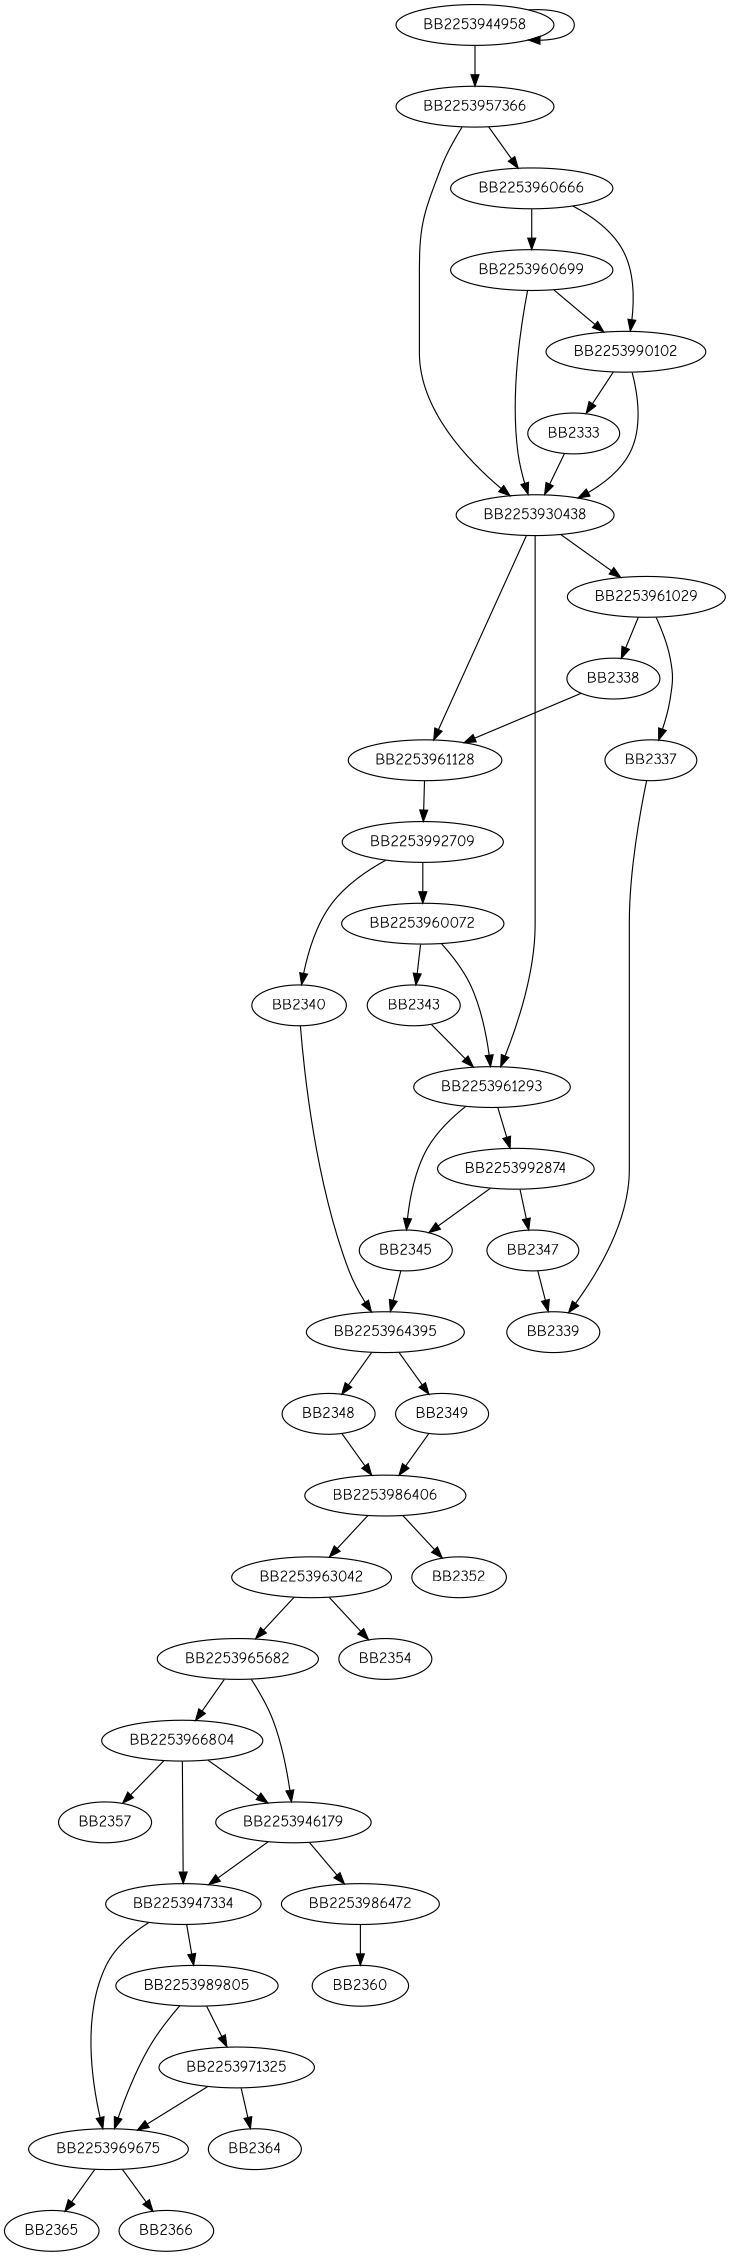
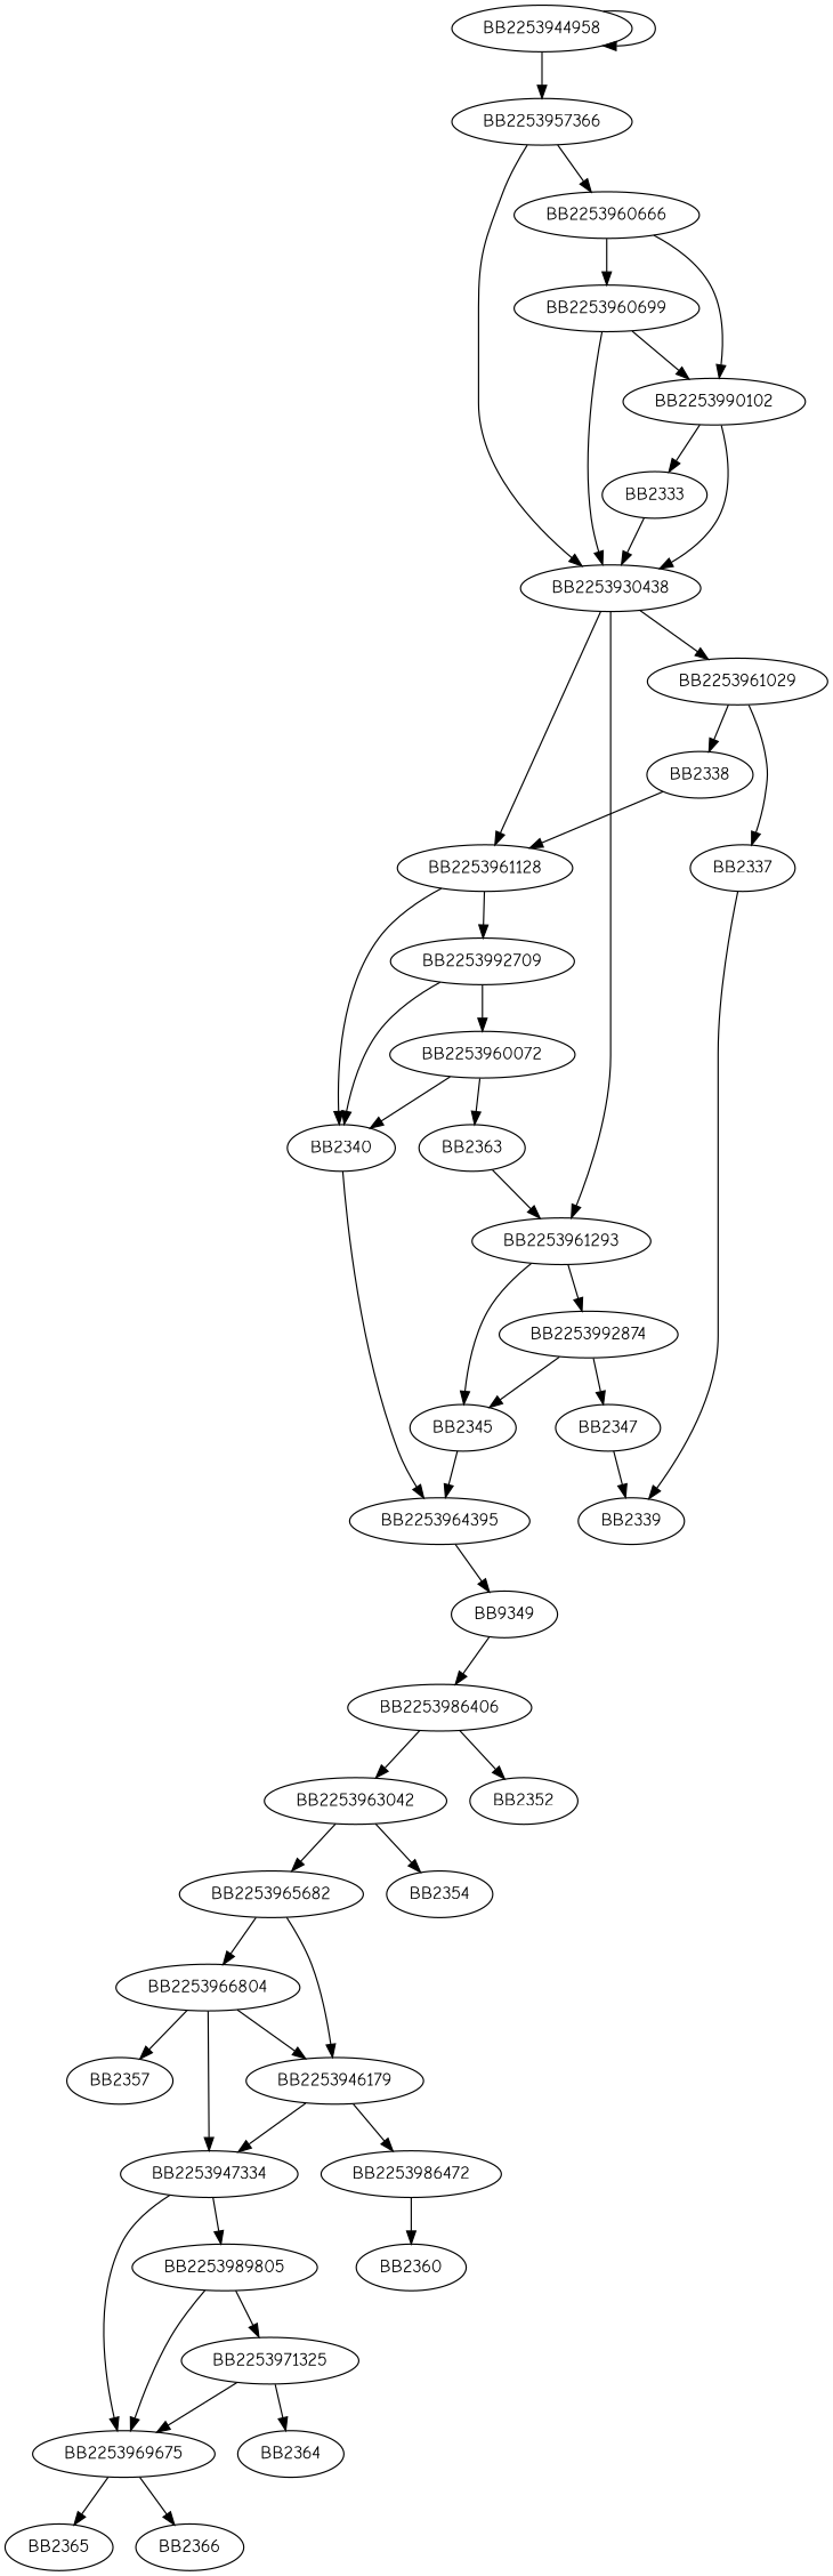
  digraph {
    fontname="Comic Neue"
    node [fontname="Comic Neue"]
    edge [fontname="Comic Neue"]
    BB2253944958
    BB2253957366
    BB2253960666
    BB2253930438
    BB2253990102
    BB2253960699
    BB2253961293
    BB2253961029
    BB2253961128
    BB2333
    BB2345
    BB2253992874
    BB2337
    BB2338
    BB2340
    BB2253992709
    BB2253964395
    BB2347
    BB2339
    BB2253960072
-   BB2348
-   BB2349
-   BB2343
+   BB2349 [label=BB9349]
+   BB2343 [label=BB2363]
    BB2253986406
    BB2253963042
    BB2352
    BB2253965682
    BB2354
    BB2253966804
    BB2253946179
    BB2357
    BB2253947334
    BB2253986472
    BB2253989805
    BB2253969675
    BB2360
    BB2253971325
    BB2365
    BB2366
    BB2364
    BB2253944958 -> BB2253944958
    BB2253944958 -> BB2253957366
    BB2253957366 -> BB2253960666
    BB2253957366 -> BB2253930438
    BB2253960666 -> BB2253990102
    BB2253960666 -> BB2253960699
    BB2253930438 -> BB2253961293
    BB2253930438 -> BB2253961029
    BB2253930438 -> BB2253961128
    BB2253990102 -> BB2253930438
    BB2253990102 -> BB2333
    BB2253960699 -> BB2253930438
    BB2253960699 -> BB2253990102
    BB2253961293 -> BB2345
    BB2253961293 -> BB2253992874
    BB2253961029 -> BB2337
    BB2253961029 -> BB2338
+   BB2253961128 -> BB2340
    BB2253961128 -> BB2253992709
    BB2333 -> BB2253930438
    BB2345 -> BB2253964395
    BB2253992874 -> BB2345
    BB2253992874 -> BB2347
    BB2337 -> BB2339
    BB2338 -> BB2253961128
    BB2340 -> BB2253964395
    BB2253992709 -> BB2340
    BB2253992709 -> BB2253960072
-   BB2253964395 -> BB2348
    BB2253964395 -> BB2349
    BB2347 -> BB2339
-   BB2253960072 -> BB2253961293
+   BB2253960072 -> BB2340
    BB2253960072 -> BB2343
-   BB2348 -> BB2253986406
    BB2349 -> BB2253986406
    BB2343 -> BB2253961293
    BB2253986406 -> BB2253963042
    BB2253986406 -> BB2352
    BB2253963042 -> BB2253965682
    BB2253963042 -> BB2354
    BB2253965682 -> BB2253966804
    BB2253965682 -> BB2253946179
    BB2253966804 -> BB2253946179
    BB2253966804 -> BB2357
    BB2253966804 -> BB2253947334
    BB2253946179 -> BB2253947334
    BB2253946179 -> BB2253986472
    BB2253947334 -> BB2253989805
    BB2253947334 -> BB2253969675
    BB2253986472 -> BB2360
    BB2253989805 -> BB2253969675
    BB2253989805 -> BB2253971325
    BB2253969675 -> BB2365
    BB2253969675 -> BB2366
    BB2253971325 -> BB2253969675
    BB2253971325 -> BB2364
  }
